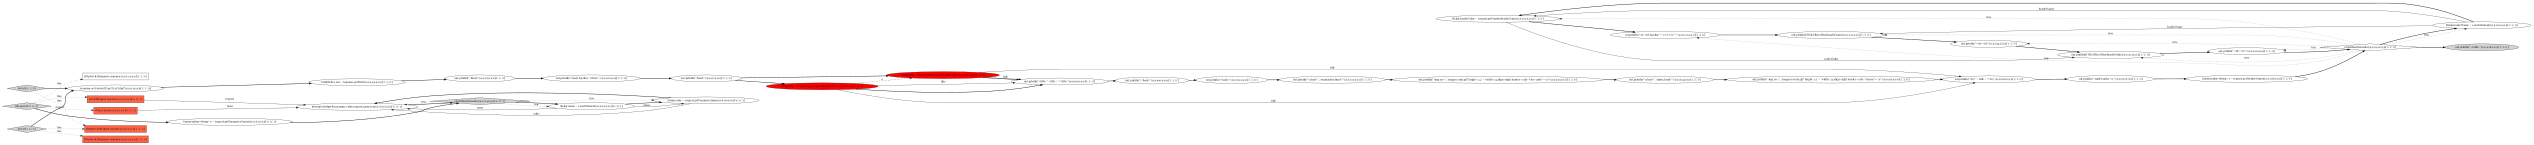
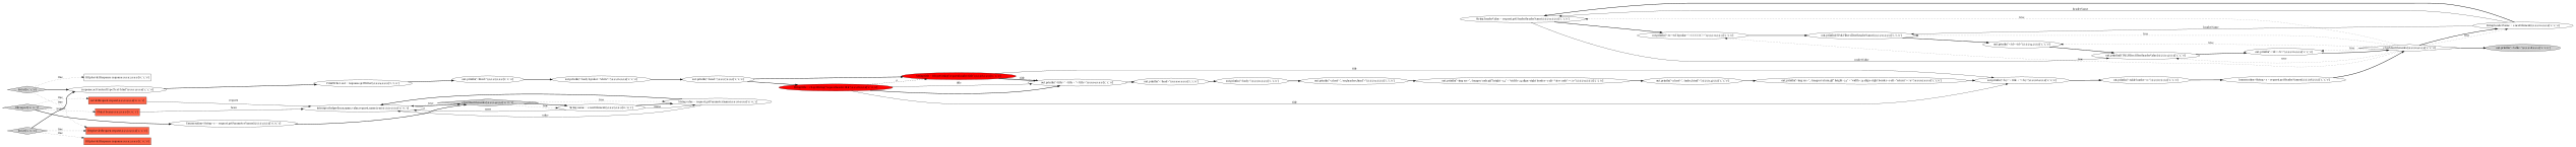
  digraph {
    fontname="Playfair Display"
    rankdir=LR
    node [fillcolor=white fontname="Playfair Display" shape=ellipse style=filled]
    edge [fontname="Playfair Display" style=bold]
    n1 [label="String headerValue = request.getHeader(headerName)@@@21@@@['1', '1', '0']"]
    n2 [label="out.println(\"<tr><td bgcolor=\"#CCCCCC\">\")@@@22@@@['1', '1', '0']"]
    n3 [label="out.println(HTMLFilter.filter(headerValue))@@@25@@@['1', '1', '0']"]
    n4 [label="out.println(HTMLFilter.filter(headerName))@@@23@@@['1', '1', '0']"]
    n5 [label="out.println(\"</td></tr>\")@@@26@@@['1', '1', '0']"]
    n6 [fillcolor=lightgray label="out.println(\"</table>\")@@@28@@@['1', '1', '0']"]
    n7 [fillcolor=tomato label="HttpServletResponse response@@@2@@@['1', '0', '0']" shape=box]
    n8 [label="out.println(\"<head>\")@@@7@@@['1', '1', '0']"]
    n9 [fillcolor=red label="String title = rb.getString(\"requestheader.title\")@@@8@@@['1', '0', '0']"]
    n10 [fillcolor=red label="String title = RB.getString(\"requestheader.title\")@@@8@@@['0', '1', '0']"]
    n11 [label="out.println(\"<h3>\" + title + \"</h3>\")@@@16@@@['1', '1', '0']"]
    n12 [label="out.println(\"<title>\" + title + \"</title>\")@@@9@@@['1', '1', '0']"]
    n13 [label="response.setContentType(\"text/html\")@@@3@@@['1', '1', '0']"]
    n14 [label="PrintWriter out = response.getWriter()@@@4@@@['1', '1', '0']"]
    n15 [label="out.println(\"<html>\")@@@5@@@['1', '1', '0']"]
    n16 [label="out.println(\"<a href=\"../index.html\">\")@@@14@@@['1', '1', '0']"]
    n17 [label="out.println(\"<img src=\"../images/return.gif\" height=24 \" + \"width=24 align=right border=0 alt=\"return\"></a>\")@@@15@@@['1', '1', '0']"]
    n18 [label="out.println(\"</td><td>\")@@@24@@@['1', '1', '0']"]
    n19 [fillcolor=tomato label="ServletRequest request@@@2@@@['0', '0', '1']" shape=box]
    n20 [label="introspecthelper(bean,name,value,request,name,true)@@@7@@@['0', '0', '1']"]
    n21 [fillcolor=lightgray label="e.hasMoreElements()@@@4@@@['0', '0', '1']" shape=diamond]
    n22 [label="HttpServletResponse response@@@2@@@['0', '1', '0']" shape=box]
    n23 [fillcolor=lightgray label="doGet['0', '1', '0']" shape=diamond]
    n24 [fillcolor=tomato label="HttpServletRequest request@@@2@@@['1', '1', '0']" shape=box]
    n25 [label="out.println(\"<table border=0>\")@@@17@@@['1', '1', '0']"]
    n26 [label="out.println(\"</head>\")@@@10@@@['1', '1', '0']"]
    n27 [label="Enumeration<String> e = request.getParameterNames()@@@3@@@['0', '0', '1']"]
    n28 [label="String value = request.getParameter(name)@@@6@@@['0', '0', '1']"]
    n29 [label="String name = e.nextElement()@@@5@@@['0', '0', '1']"]
    n30 [label="Enumeration<String> e = request.getHeaderNames()@@@18@@@['1', '1', '0']"]
    n31 [label="e.hasMoreElements()@@@19@@@['1', '1', '0']" shape=diamond]
    n32 [label="String headerName = e.nextElement()@@@20@@@['1', '1', '0']"]
    n33 [fillcolor=lightgray label="doGet['1', '0', '0']" shape=diamond]
    n34 [label="out.println(\"<img src=\"../images/code.gif\" height=24 \" + \"width=24 align=right border=0 alt=\"view code\"></a>\")@@@13@@@['1', '1', '0']"]
    n35 [label="out.println(\"<body>\")@@@11@@@['1', '1', '0']"]
    n36 [label="out.println(\"<a href=\"../reqheaders.html\">\")@@@12@@@['1', '1', '0']"]
    n37 [fillcolor=lightgray label="introspect['0', '0', '1']" shape=diamond]
    n38 [fillcolor=tomato label="Object bean@@@2@@@['0', '0', '1']" shape=box]
    n39 [label="out.println(\"<body bgcolor=\"white\">\")@@@6@@@['1', '1', '0']"]
    n1 -> n2
    n1 -> n3 [label=headerValue style=solid]
    n2 -> n4
    n3 -> n5
    n4 -> n18
    n5 -> n31
    n8 -> n9
    n8 -> n10
    n9 -> n10 [label=0 style=dashed]
    n9 -> n11 [label=title style=solid]
    n9 -> n12
    n9 -> n12 [label=title style=solid]
    n10 -> n11 [label=title style=solid]
    n10 -> n12 [label=title style=solid]
    n10 -> n12
    n11 -> n25
    n12 -> n26
    n13 -> n14
    n14 -> n15
    n15 -> n39
    n16 -> n17
    n17 -> n11
    n18 -> n3
    n19 -> n20 [label=request style=solid]
    n20 -> n21
    n21 -> n20 [label=true style=dotted]
    n21 -> n28 [label=true style=dotted]
    n21 -> n29 [label=true style=dotted]
    n21 -> n29
    n23 -> n13
-   n37 -> n22 [label=true style=dotted]
+   n23 -> n22 [label=true style=dotted]
    n23 -> n24 [label=true style=dotted]
    n25 -> n30
    n26 -> n35
    n27 -> n21
    n28 -> n20 [label=value style=solid]
    n28 -> n20
    n29 -> n20 [label=name style=solid]
    n29 -> n28
    n29 -> n28 [label=name style=solid]
    n30 -> n31
    n31 -> n1 [label=true style=dotted]
    n31 -> n2 [label=true style=dotted]
    n31 -> n3 [label=true style=dotted]
    n31 -> n4 [label=true style=dotted]
    n31 -> n5 [label=true style=dotted]
    n31 -> n6
    n31 -> n18 [label=true style=dotted]
    n31 -> n32 [label=true style=dotted]
    n31 -> n32
    n32 -> n1
    n32 -> n1 [label=headerName style=solid]
    n32 -> n4 [label=headerName style=solid]
    n33 -> n7 [label=true style=dotted]
    n33 -> n13
    n33 -> n24 [label=true style=dotted]
    n34 -> n16
    n35 -> n36
    n36 -> n34
    n37 -> n19 [label=true style=dotted]
    n37 -> n27
    n37 -> n38 [label=request style=dotted]
    n38 -> n20 [label=bean style=solid]
    n39 -> n8
  }
